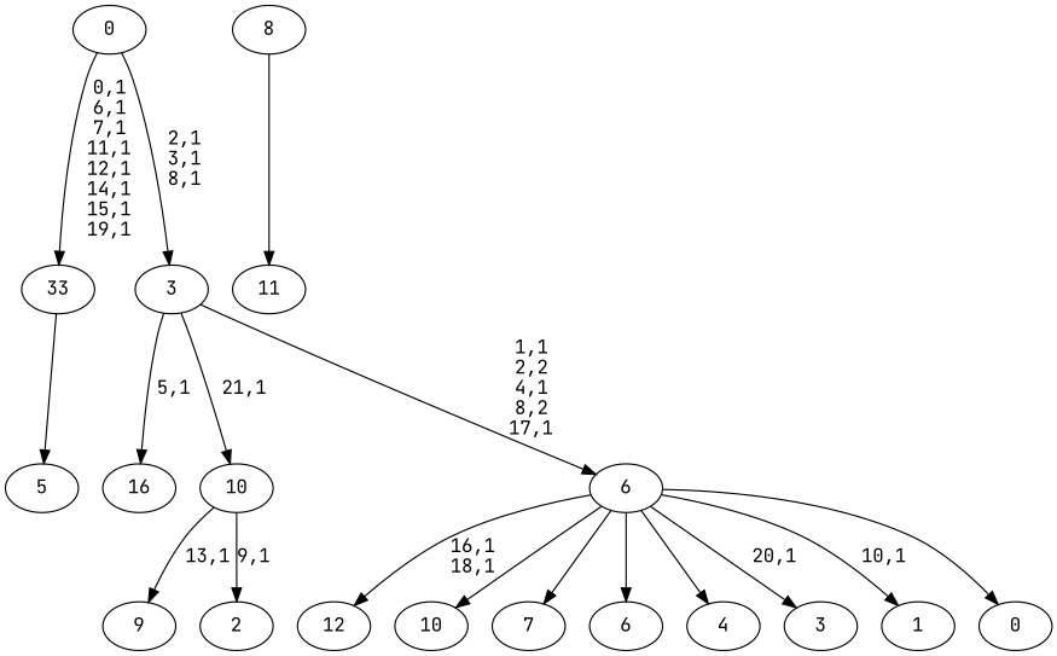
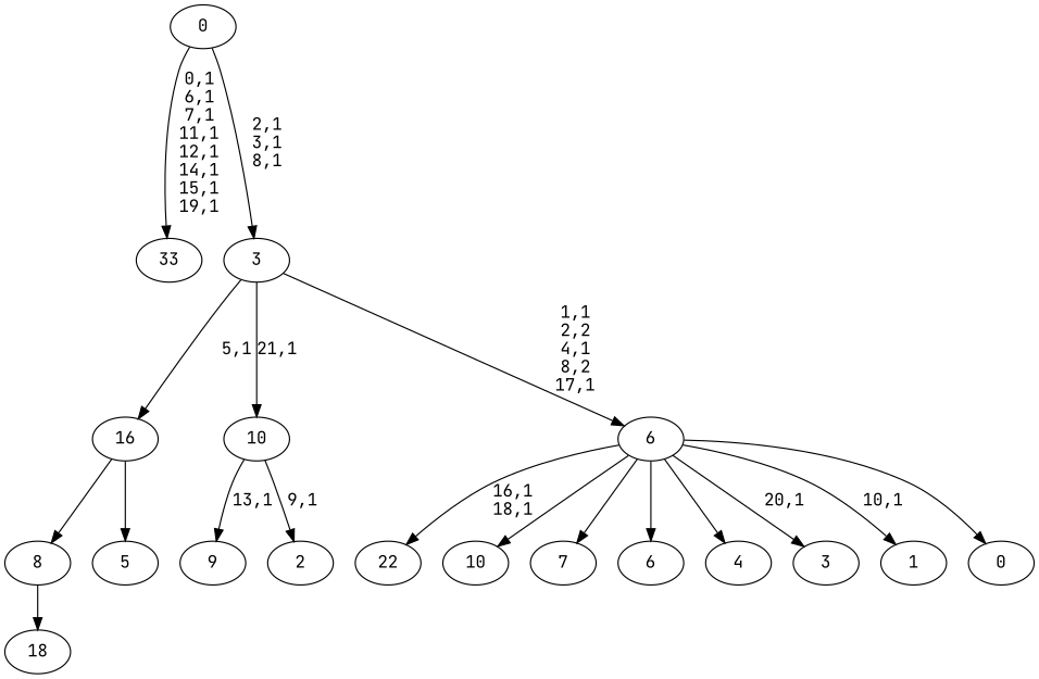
  digraph {
    fontname="JetBrains Mono"
    node [fontname="JetBrains Mono"]
    edge [fontname="JetBrains Mono"]
    n1 [label=33]
-   n2 [label=12]
-   n3 [label=11]
+   n2 [label=22]
+   n3 [label=18]
    n4 [label=10]
    n5 [label=9]
    n6 [label=8]
    n7 [label=7]
    n8 [label=6]
    n9 [label=5]
    16
    n11 [label=4]
    n12 [label=3]
    n13 [label=2]
    10
    n15 [label=1]
    n16 [label=0]
    6
    3
    0
    n6 -> n3
-   n1 -> n9
+   16 -> n6
+   16 -> n9
    10 -> n5 [label="13,1"]
    10 -> n13 [label="9,1"]
    6 -> n2 [label="16,1\n18,1"]
    6 -> n4
    6 -> n7
    6 -> n8
    6 -> n11
    6 -> n12 [label="20,1"]
    6 -> n15 [label="10,1"]
    6 -> n16
    3 -> 16 [label="5,1"]
    3 -> 10 [label="21,1"]
    3 -> 6 [label="1,1\n2,2\n4,1\n8,2\n17,1"]
    0 -> n1 [label="0,1\n6,1\n7,1\n11,1\n12,1\n14,1\n15,1\n19,1"]
    0 -> 3 [label="2,1\n3,1\n8,1"]
  }
